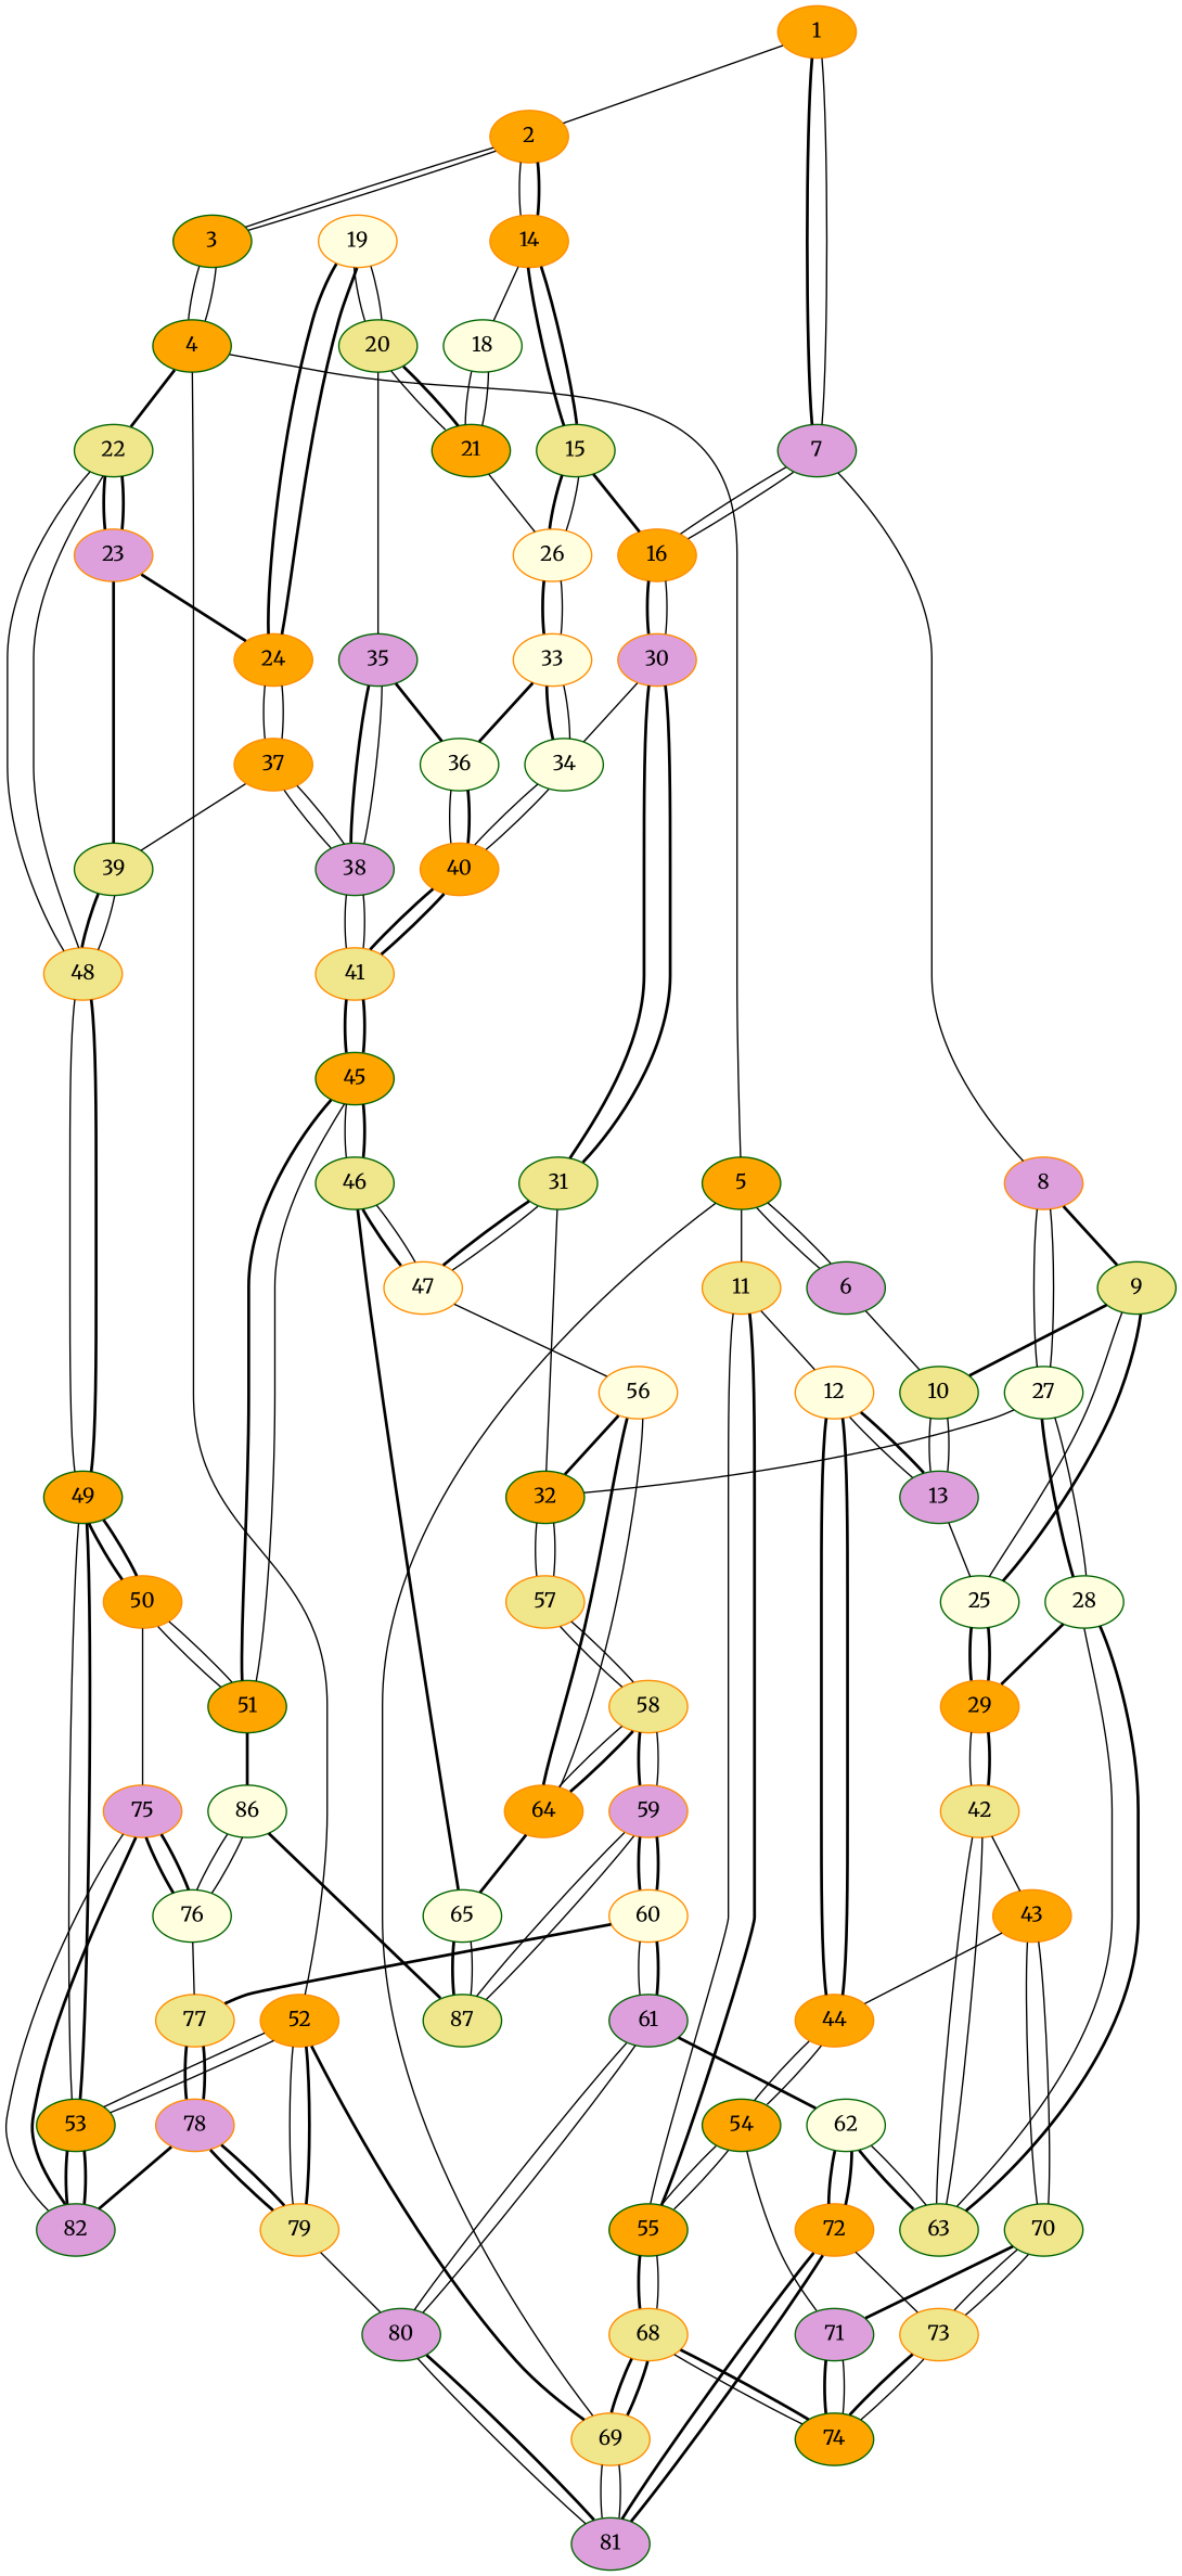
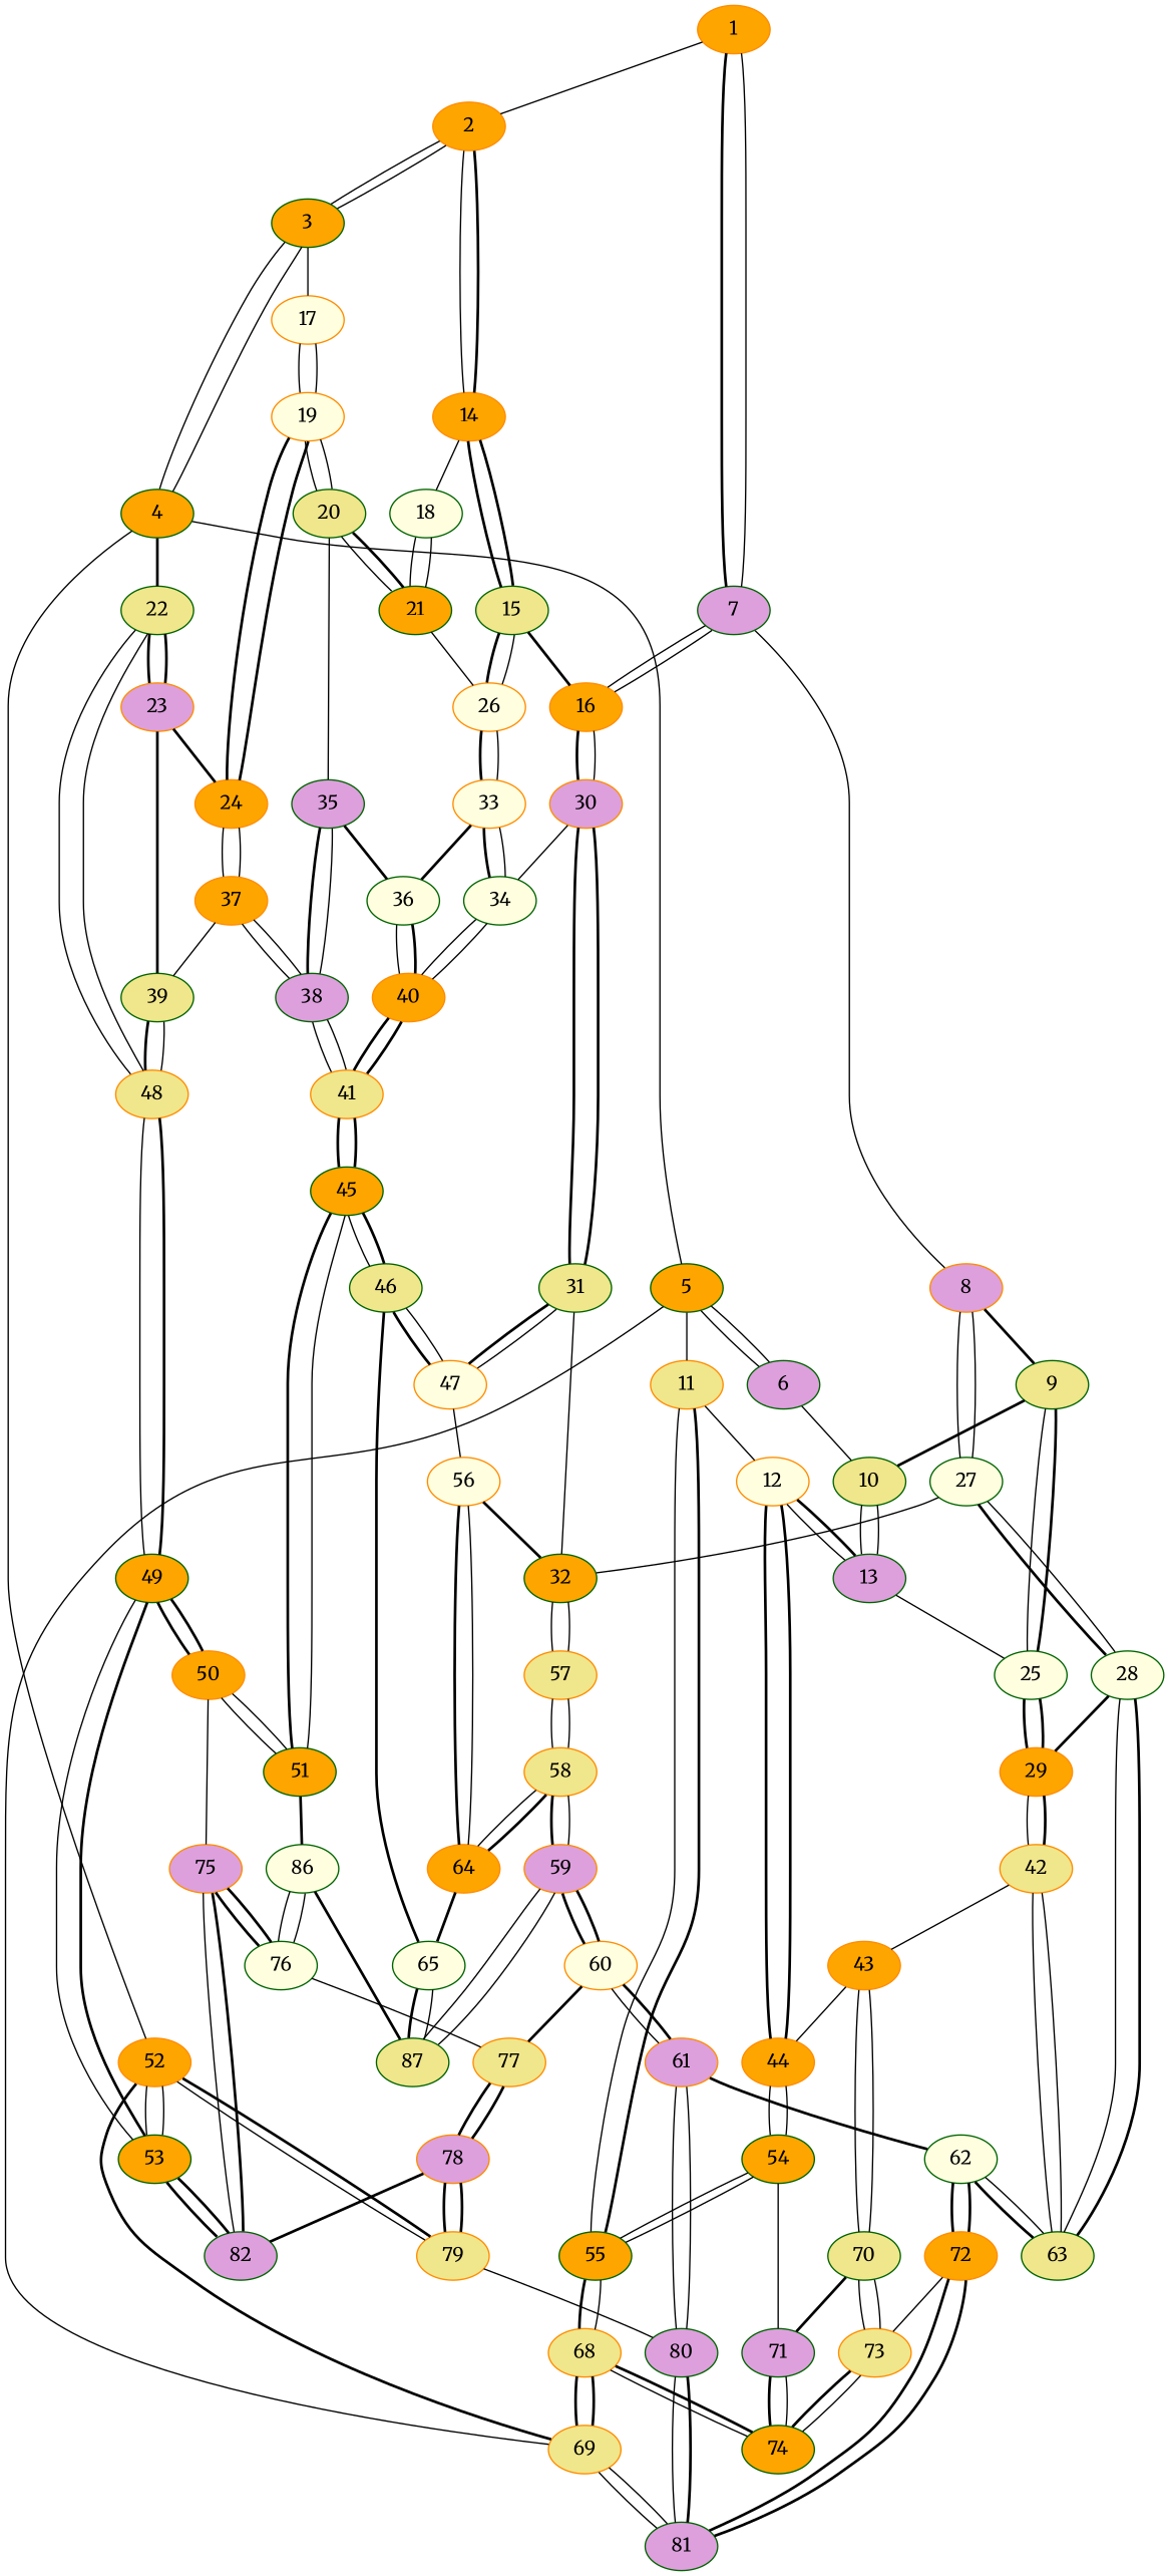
  graph {
    fontname=Merriweather
    node [color=darkgreen fillcolor=orange fontname=Merriweather style=filled]
    edge [fontname=Merriweather style=solid]
    1 [color=darkorange]
    2 [color=darkorange]
    7 [fillcolor=plum]
    3
    14 [color=darkorange]
    8 [color=darkorange fillcolor=plum]
    16 [color=darkorange]
    4
+   17 [color=darkorange fillcolor=lightyellow]
    15 [fillcolor=khaki]
    18 [fillcolor=lightyellow]
    5
    22 [fillcolor=khaki]
    52 [color=darkorange]
    19 [color=darkorange fillcolor=lightyellow]
    6 [fillcolor=plum]
    11 [color=darkorange fillcolor=khaki]
    69 [color=darkorange fillcolor=khaki]
    23 [color=darkorange fillcolor=plum]
    48 [color=darkorange fillcolor=khaki]
    53
    79 [color=darkorange fillcolor=khaki]
    10 [fillcolor=khaki]
    12 [color=darkorange fillcolor=lightyellow]
    55
    81 [fillcolor=plum]
    13 [fillcolor=plum]
    9 [fillcolor=khaki]
    27 [fillcolor=lightyellow]
    30 [color=darkorange fillcolor=plum]
    25 [fillcolor=lightyellow]
    28 [fillcolor=lightyellow]
    32
    29 [color=darkorange]
    44 [color=darkorange]
    68 [color=darkorange fillcolor=khaki]
    54
    26 [color=darkorange fillcolor=lightyellow]
    21
    33 [color=darkorange fillcolor=lightyellow]
    31 [fillcolor=khaki]
    34 [fillcolor=lightyellow]
    20 [fillcolor=khaki]
    24 [color=darkorange]
    35 [fillcolor=plum]
    37 [color=darkorange]
    36 [fillcolor=lightyellow]
    38 [fillcolor=plum]
    39 [fillcolor=khaki]
    49
    42 [color=darkorange fillcolor=khaki]
    63 [fillcolor=khaki]
    57 [color=darkorange fillcolor=khaki]
    43 [color=darkorange]
    47 [color=darkorange fillcolor=lightyellow]
    40 [color=darkorange]
    56 [color=darkorange fillcolor=lightyellow]
    58 [color=darkorange fillcolor=khaki]
    41 [color=darkorange fillcolor=khaki]
    45
    46 [fillcolor=khaki]
    51
    70 [fillcolor=khaki]
    71 [fillcolor=plum]
    73 [color=darkorange fillcolor=khaki]
    65 [fillcolor=lightyellow]
    n67 [fillcolor=lightyellow label=86]
    n68 [fillcolor=khaki label=87]
    64 [color=darkorange]
    50 [color=darkorange]
    75 [color=darkorange fillcolor=plum]
    82 [fillcolor=plum]
    76 [fillcolor=lightyellow]
    80 [fillcolor=plum]
    74
    59 [color=darkorange fillcolor=plum]
    60 [color=darkorange fillcolor=lightyellow]
-   61 [fillcolor=plum]
+   61 [color=darkorange fillcolor=plum]
    77 [color=darkorange fillcolor=khaki]
    62 [fillcolor=lightyellow]
    78 [color=darkorange fillcolor=plum]
    72 [color=darkorange]
    1 -- 2
    1 -- 7 [style=bold]
    1 -- 7
    2 -- 3
    2 -- 3
    2 -- 14
    2 -- 14 [style=bold]
    7 -- 8
    7 -- 16
    7 -- 16
    3 -- 4
    3 -- 4
+   3 -- 17
    14 -- 15 [style=bold]
    14 -- 15 [style=bold]
    14 -- 18
    8 -- 9 [style=bold]
    8 -- 27
    8 -- 27
    16 -- 30 [style=bold]
    16 -- 30
    4 -- 5
    4 -- 22 [style=bold]
    4 -- 52
+   17 -- 19
+   17 -- 19
    15 -- 16 [style=bold]
    15 -- 26 [style=bold]
    15 -- 26
    18 -- 21
    18 -- 21
    5 -- 6
    5 -- 6
    5 -- 11
    5 -- 69
    22 -- 23 [style=bold]
    22 -- 23 [style=bold]
    22 -- 48
    22 -- 48
    52 -- 69 [style=bold]
    52 -- 53
    52 -- 53
    52 -- 79
    52 -- 79 [style=bold]
    19 -- 20
    19 -- 20
    19 -- 24 [style=bold]
    19 -- 24 [style=bold]
    6 -- 10
    11 -- 12
    11 -- 55
    11 -- 55 [style=bold]
    69 -- 81
    69 -- 81
    23 -- 24 [style=bold]
    23 -- 39 [style=bold]
    48 -- 49
    48 -- 49 [style=bold]
    53 -- 82 [style=bold]
    53 -- 82 [style=bold]
    79 -- 80
    10 -- 13
    10 -- 13
    12 -- 13
    12 -- 13 [style=bold]
    12 -- 44 [style=bold]
    12 -- 44 [style=bold]
    55 -- 68 [style=bold]
    55 -- 68
    13 -- 25
    9 -- 10 [style=bold]
    9 -- 25
    9 -- 25 [style=bold]
    27 -- 28 [style=bold]
    27 -- 28
    27 -- 32
    30 -- 31 [style=bold]
    30 -- 31 [style=bold]
    30 -- 34
    25 -- 29 [style=bold]
    25 -- 29 [style=bold]
    28 -- 29 [style=bold]
    28 -- 63
    28 -- 63 [style=bold]
    32 -- 57
    32 -- 57
    29 -- 42
    29 -- 42 [style=bold]
    44 -- 54
    44 -- 54
    68 -- 69 [style=bold]
    68 -- 69 [style=bold]
    68 -- 74
    68 -- 74 [style=bold]
    54 -- 55
    54 -- 55
    54 -- 71
    26 -- 33 [style=bold]
    26 -- 33
    21 -- 26
    33 -- 34 [style=bold]
    33 -- 34
    33 -- 36 [style=bold]
    31 -- 32
    31 -- 47 [style=bold]
    31 -- 47
    34 -- 40
    34 -- 40
    20 -- 21
    20 -- 21 [style=bold]
    20 -- 35
    24 -- 37
    24 -- 37
    35 -- 36 [style=bold]
    35 -- 38 [style=bold]
    35 -- 38
    37 -- 38
    37 -- 38
    37 -- 39
    36 -- 40
    36 -- 40 [style=bold]
    38 -- 41
    38 -- 41
    39 -- 48 [style=bold]
    39 -- 48
    49 -- 53
    49 -- 53 [style=bold]
    49 -- 50 [style=bold]
    49 -- 50 [style=bold]
    42 -- 63
    42 -- 63
    42 -- 43
    57 -- 58
    57 -- 58
    43 -- 44
    43 -- 70
    43 -- 70
    47 -- 56
    40 -- 41 [style=bold]
    40 -- 41 [style=bold]
    56 -- 32 [style=bold]
    56 -- 64 [style=bold]
    56 -- 64
    58 -- 64
    58 -- 64 [style=bold]
    58 -- 59 [style=bold]
    58 -- 59
    41 -- 45 [style=bold]
    41 -- 45 [style=bold]
    45 -- 46
    45 -- 46 [style=bold]
    45 -- 51 [style=bold]
    45 -- 51
    46 -- 47 [style=bold]
    46 -- 47
    46 -- 65 [style=bold]
    51 -- n67 [style=bold]
    70 -- 71 [style=bold]
    70 -- 73
    70 -- 73
    71 -- 74 [style=bold]
    71 -- 74
    73 -- 74 [style=bold]
    73 -- 74
    65 -- n68 [style=bold]
    65 -- n68
    n67 -- n68 [style=bold]
    n67 -- 76
    n67 -- 76
    64 -- 65 [style=bold]
    50 -- 51
    50 -- 51
    50 -- 75
    75 -- 82
    75 -- 82 [style=bold]
    75 -- 76 [style=bold]
    75 -- 76 [style=bold]
    76 -- 77
    80 -- 81
    80 -- 81 [style=bold]
    59 -- n68
    59 -- n68
    59 -- 60 [style=bold]
    59 -- 60 [style=bold]
    60 -- 61
    60 -- 61 [style=bold]
    60 -- 77 [style=bold]
    61 -- 80
    61 -- 80
    61 -- 62 [style=bold]
    77 -- 78 [style=bold]
    77 -- 78 [style=bold]
    62 -- 63 [style=bold]
    62 -- 63
    62 -- 72 [style=bold]
    62 -- 72 [style=bold]
    78 -- 79 [style=bold]
    78 -- 79 [style=bold]
    78 -- 82 [style=bold]
    72 -- 81 [style=bold]
    72 -- 81 [style=bold]
    72 -- 73
  }
